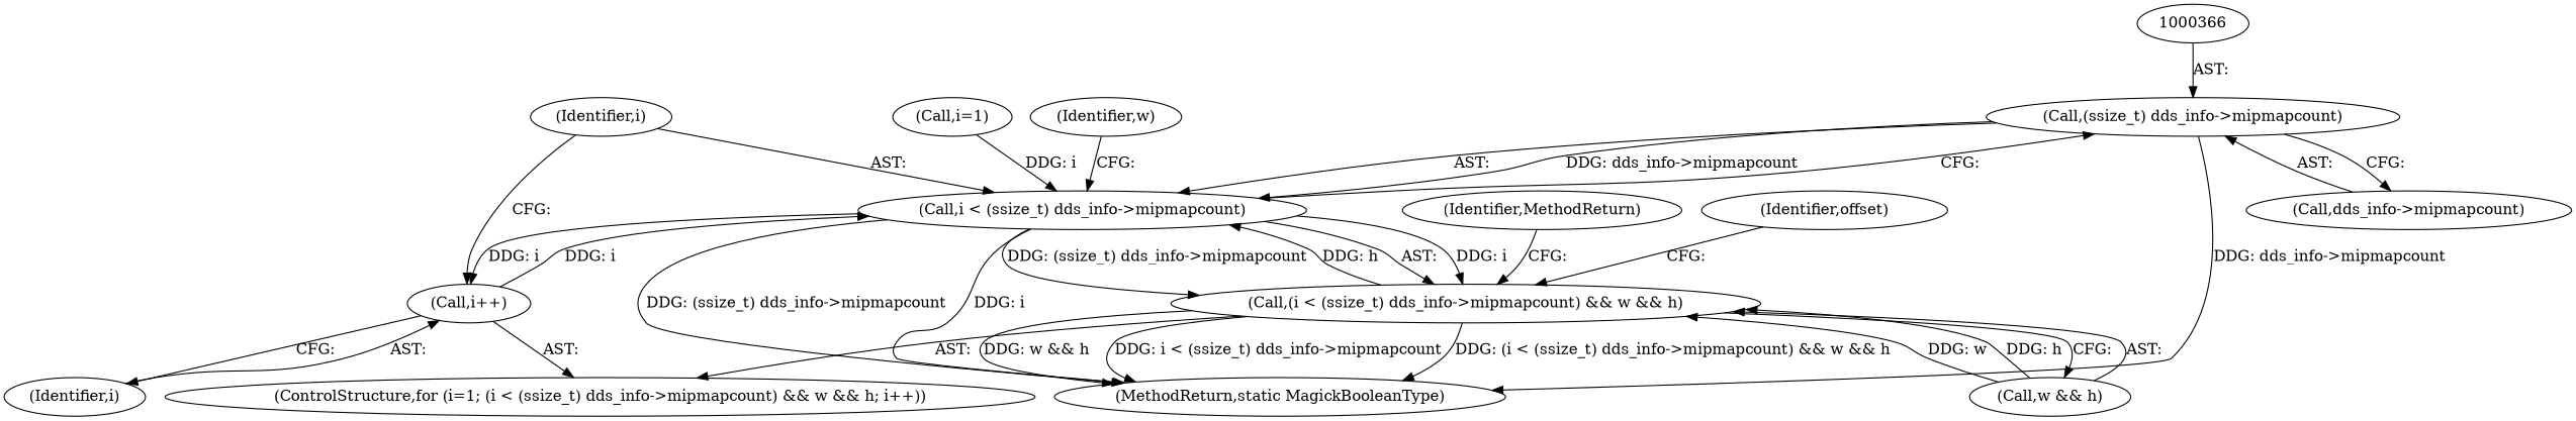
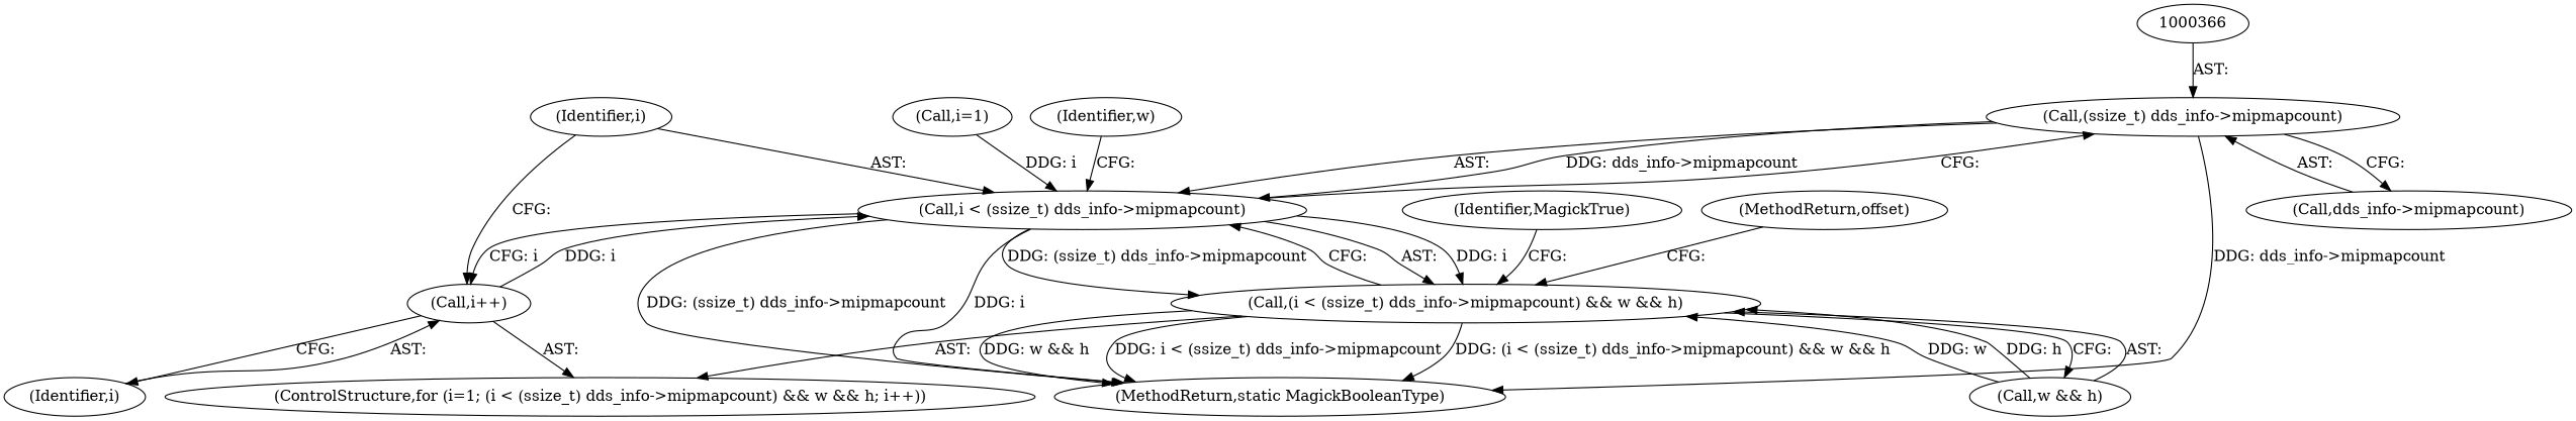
  digraph {
    n1 [label="(Call,(ssize_t) dds_info->mipmapcount)"]
    n2 [label="(Call,i < (ssize_t) dds_info->mipmapcount)"]
    n3 [label="(Call,dds_info->mipmapcount)"]
    n4 [label="(MethodReturn,static MagickBooleanType)"]
    n5 [label="(Call,(i < (ssize_t) dds_info->mipmapcount) && w && h)"]
    n6 [label="(Call,i++)"]
    n7 [label="(ControlStructure,for (i=1; (i < (ssize_t) dds_info->mipmapcount) && w && h; i++))"]
    n8 [label="(Call,w && h)"]
    n9 [label="(Identifier,i)"]
    n10 [label="(Identifier,i)"]
    n11 [label="(Call,i=1)"]
    n12 [label="(Identifier,w)"]
-   n13 [label="(Identifier,MethodReturn)"]
-   n14 [label="(Identifier,offset)"]
+   n13 [label="(Identifier,MagickTrue)"]
+   n14 [label="(MethodReturn,offset)"]
    n15 [label=1000366]
    n1 -> n2 [label="AST: "]
    n1 -> n2 [label="DDG: dds_info->mipmapcount"]
    n1 -> n3 [label="CFG: "]
    n1 -> n4 [label="DDG: dds_info->mipmapcount"]
    n2 -> n1 [label="CFG: "]
    n2 -> n4 [label="DDG: (ssize_t) dds_info->mipmapcount"]
    n2 -> n4 [label="DDG: i"]
    n2 -> n5 [label="AST: "]
    n2 -> n5 [label="DDG: i"]
    n2 -> n5 [label="DDG: (ssize_t) dds_info->mipmapcount"]
-   n2 -> n6 [label="DDG: i"]
+   n2 -> n6 [label="CFG: i"]
    n3 -> n1 [label="AST: "]
-   n5 -> n2 [label="DDG: h"]
+   n5 -> n2 [label="CFG: "]
    n5 -> n4 [label="DDG: w && h"]
    n5 -> n4 [label="DDG: i < (ssize_t) dds_info->mipmapcount"]
    n5 -> n4 [label="DDG: (i < (ssize_t) dds_info->mipmapcount) && w && h"]
    n5 -> n7 [label="AST: "]
    n5 -> n8 [label="CFG: "]
    n6 -> n2 [label="DDG: i"]
    n6 -> n7 [label="AST: "]
    n6 -> n9 [label="CFG: "]
    n8 -> n5 [label="AST: "]
    n8 -> n5 [label="DDG: w"]
    n8 -> n5 [label="DDG: h"]
    n9 -> n6 [label="AST: "]
    n10 -> n2 [label="AST: "]
    n10 -> n6 [label="CFG: "]
    n11 -> n2 [label="DDG: i"]
    n12 -> n2 [label="CFG: "]
    n13 -> n5 [label="CFG: "]
    n14 -> n5 [label="CFG: "]
    n15 -> n1 [label="AST: "]
  }
